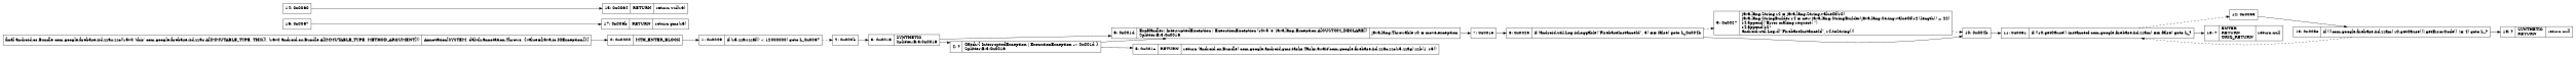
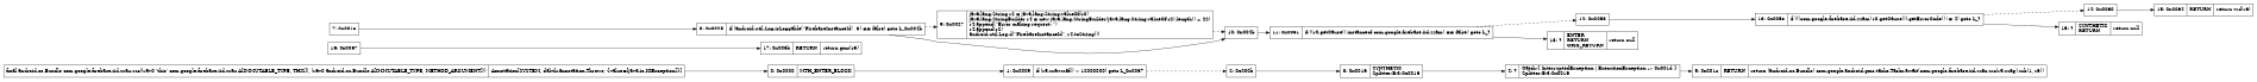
  digraph {
    rankdir=LR
    node [shape=record]
    n1 [label="{0\:\ 0x0000|MTH_ENTER_BLOCK\l}"]
    n2 [label="{1\:\ 0x0009|if (r5.zzav.zzaf() \< 12000000) goto L_0x0067\l}"]
    n3 [label="{2\:\ 0x000b}"]
    n4 [label="{3\:\ 0x0016|SYNTHETIC\lSplitter:B:3:0x0016\l}"]
    n5 [label="{16\:\ 0x0067}"]
    n6 [label="{17\:\ 0x006b|RETURN\l|return gms(r6)\l}"]
    n7 [label="{4\:\ ?|Catch:\{ InterruptedException \| ExecutionException \-\> 0x001d \}\lSplitter:B:3:0x0016\l}"]
-   n8 [label="{6\:\ 0x001d|ExcHandler: InterruptedException \| ExecutionException (r0v5 'e' java.lang.Exception A[CUSTOM_DECLARE])\lSplitter:B:3:0x0016\l|java.lang.Throwable r0 = move\-exception\l}"]
    n9 [label="{5\:\ 0x001c|RETURN\l|return (android.os.Bundle) com.google.android.gms.tasks.Tasks.await(com.google.firebase.iid.zzac.zzc(r5.zzag).zzb(1, r6))\l}"]
    n10 [label="{7\:\ 0x001e}"]
    n11 [label="{8\:\ 0x0025|if (android.util.Log.isLoggable(\"FirebaseInstanceId\", 3) == false) goto L_0x004b\l}"]
    n12 [label="{9\:\ 0x0027|java.lang.String r2 = java.lang.String.valueOf(r0)\ljava.lang.StringBuilder r4 = new java.lang.StringBuilder(java.lang.String.valueOf(r2).length() + 22)\lr4.append(\"Error making request: \")\lr4.append(r2)\landroid.util.Log.d(\"FirebaseInstanceId\", r4.toString())\l}"]
    n13 [label="{10\:\ 0x004b}"]
    n14 [label="{11\:\ 0x0051|if ((r0.getCause() instanceof com.google.firebase.iid.zzam) == false) goto L_?\l}"]
    n15 [label="{12\:\ 0x0053}"]
    n16 [label="{18\:\ ?|ENTER\lRETURN\lORIG_RETURN\l|return null\l}"]
    n17 [label="{13\:\ 0x005e|if (((com.google.firebase.iid.zzam) r0.getCause()).getErrorCode() != 4) goto L_?\l}"]
    n18 [label="{14\:\ 0x0060}"]
    n19 [label="{19\:\ ?|SYNTHETIC\lRETURN\l|return null\l}"]
    n20 [label="{15\:\ 0x0064|RETURN\l|return zzd(r6)\l}"]
    n21 [label="{final android.os.Bundle com.google.firebase.iid.zzau.zzc((r5v0 'this' com.google.firebase.iid.zzau A[IMMUTABLE_TYPE, THIS]), (r6v0 android.os.Bundle A[IMMUTABLE_TYPE, METHOD_ARGUMENT]))  | Annotation[SYSTEM, dalvik.annotation.Throws, \{value=[java.io.IOException]\}]\l}"]
    n1 -> n2
    n2 -> n3 [style=dashed]
    n3 -> n4
    n4 -> n7
-   n4 -> n8
    n5 -> n6
-   n7 -> n8
    n7 -> n9
-   n8 -> n10
    n10 -> n11
    n11 -> n12 [style=dashed]
    n11 -> n13
    n12 -> n13 [style=dashed]
    n13 -> n14
    n14 -> n15 [style=dashed]
    n14 -> n16
    n15 -> n17
-   n17 -> n14 [style=dashed]
+   n17 -> n18 [style=dashed]
    n17 -> n19
    n18 -> n20
    n21 -> n1
  }
